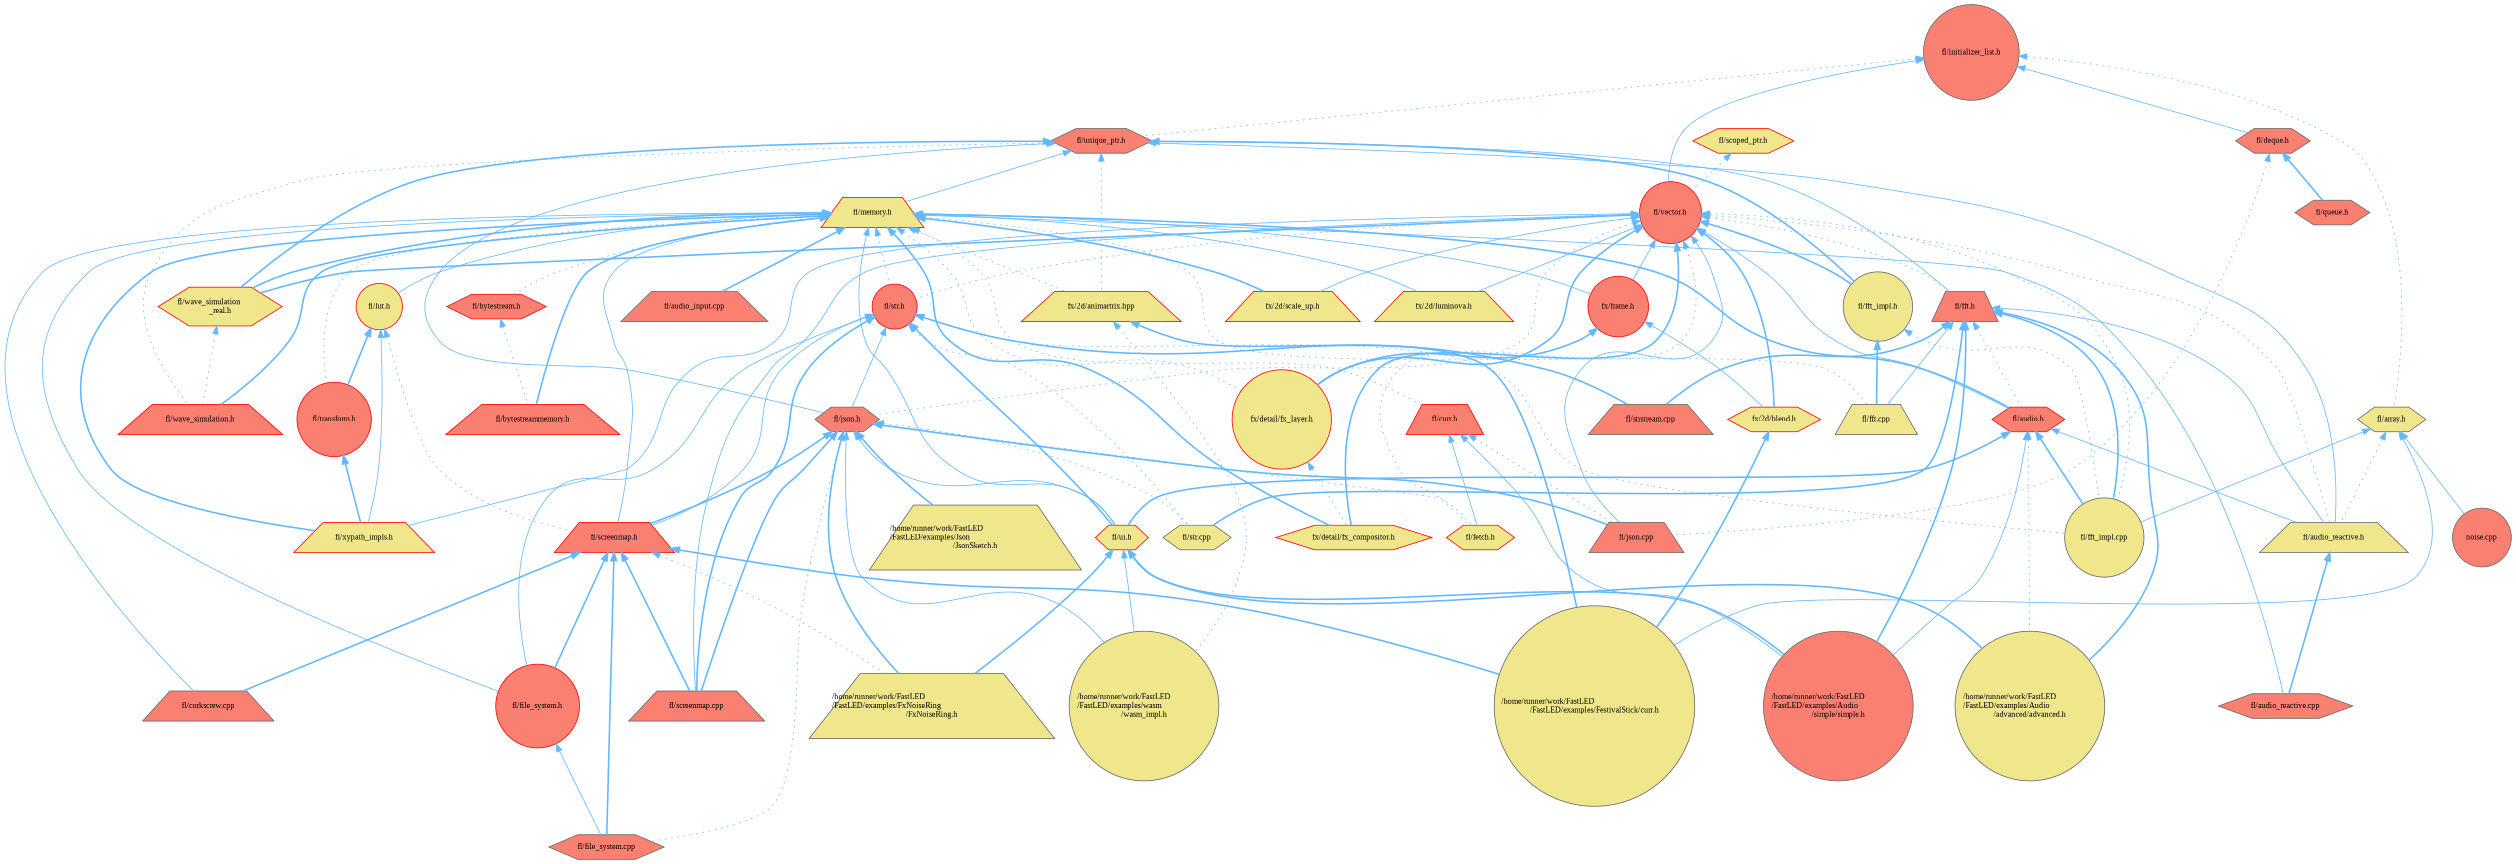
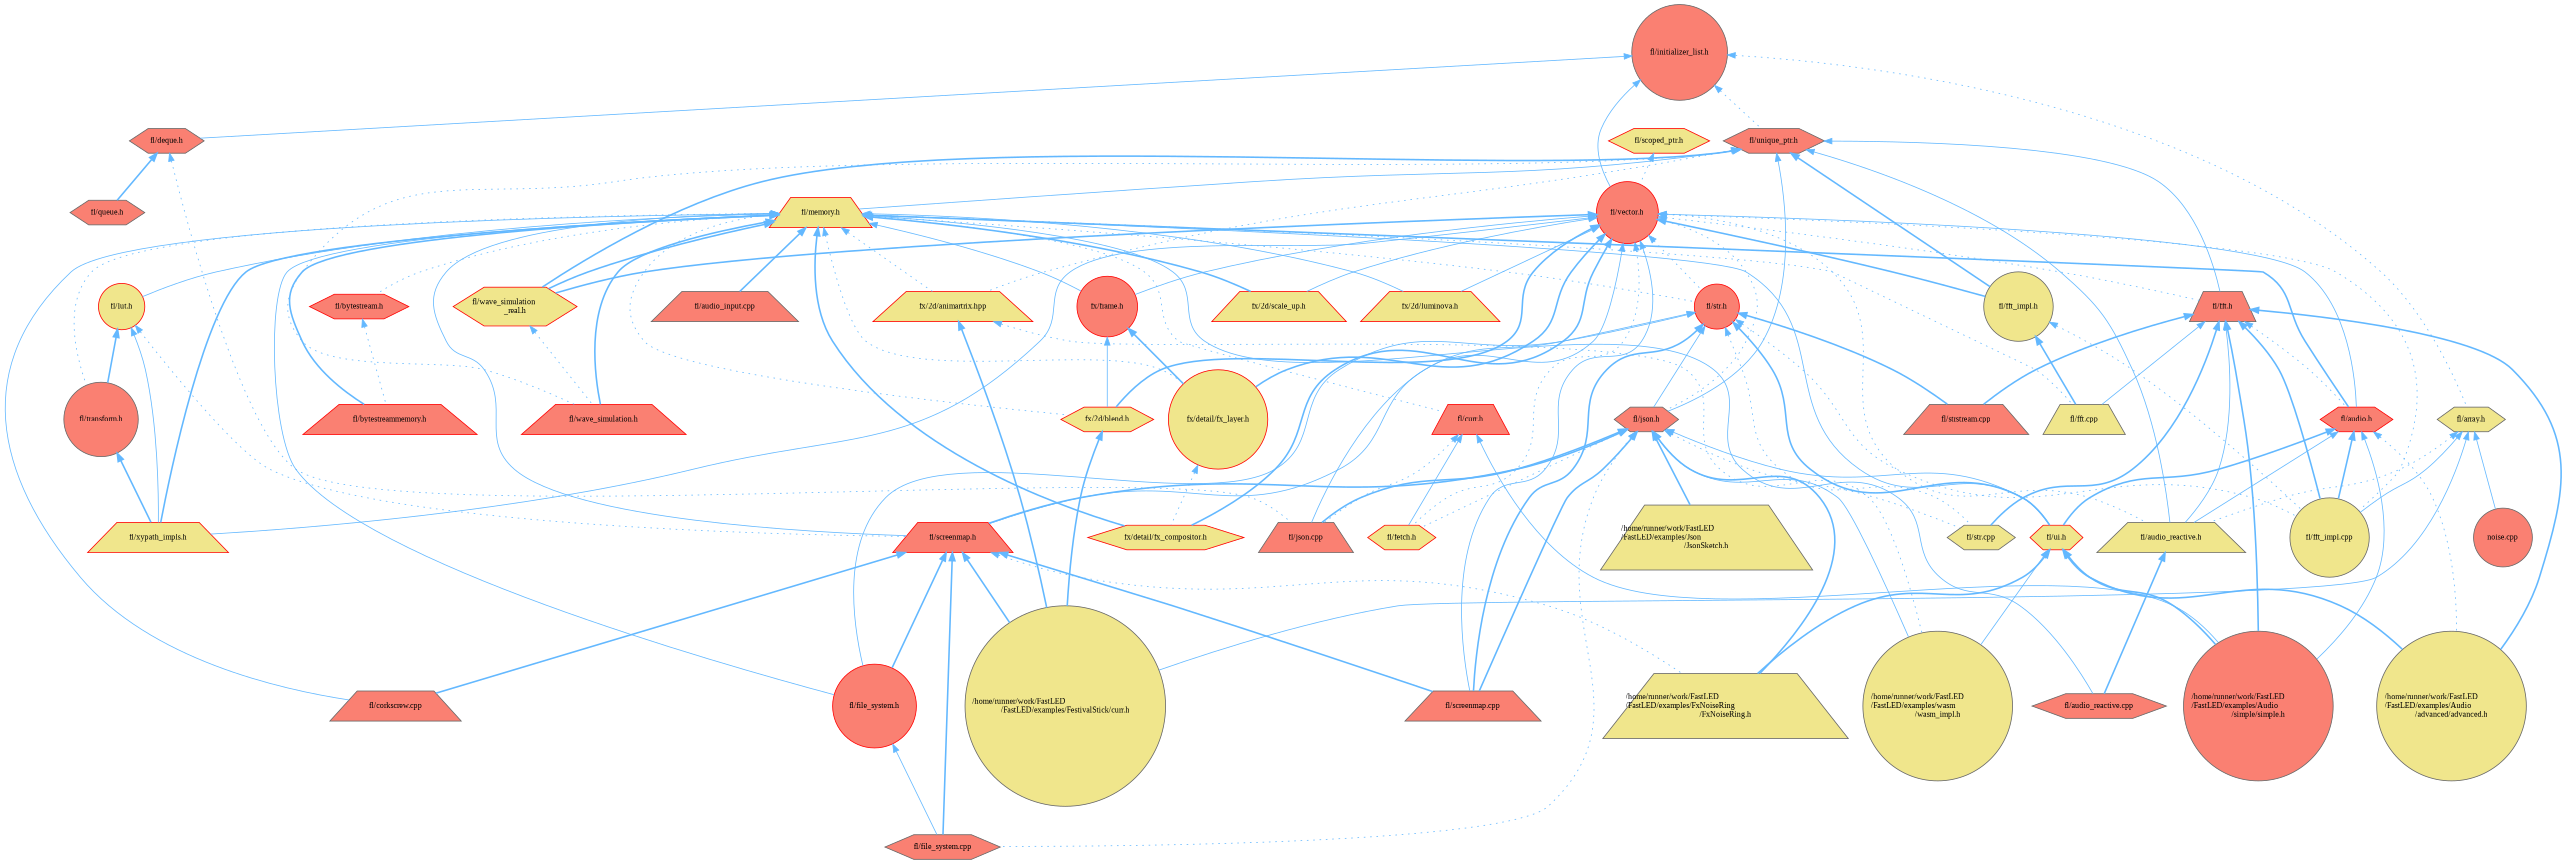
  digraph {
    fontname="Liberation Serif"
    node [color=grey40 fillcolor=salmon fontname="Liberation Serif" fontsize=10 shape=trapezium style=filled]
    edge [color=steelblue1 dir=back fontname="Liberation Serif" fontsize=10 labelfontname=Helvetica labelfontsize=10 style=bold]
    n1 [color=gray40 fontcolor=black height=0.2 label="fl/initializer_list.h" shape=circle width=0.4]
    n2 [fillcolor=khaki height=0.2 label="fl/array.h" shape=hexagon width=0.4]
    n3 [height=0.2 label="fl/deque.h" shape=hexagon width=0.4]
    n4 [height=0.2 label="fl/unique_ptr.h" shape=hexagon width=0.4]
    n5 [color=red height=0.2 label="fl/vector.h" shape=circle width=0.4]
    n6 [fillcolor=khaki height=0.2 label="/home/runner/work/FastLED\l/FastLED/examples/FestivalStick/curr.h" shape=circle width=0.4]
    n7 [fillcolor=khaki height=0.2 label="fl/audio_reactive.h" width=0.4]
    n8 [fillcolor=khaki height=0.2 label="fl/fft_impl.cpp" shape=circle width=0.4]
    n9 [height=0.2 label="noise.cpp" shape=circle width=0.4]
    n10 [height=0.2 label="fl/json.cpp" width=0.4]
    n11 [height=0.2 label="fl/queue.h" shape=hexagon width=0.4]
    n12 [height=0.2 label="fl/fft.h" width=0.4]
    n13 [fillcolor=khaki height=0.2 label="fl/fft_impl.h" shape=circle width=0.4]
    n14 [height=0.2 label="fl/json.h" shape=hexagon width=0.4]
    n15 [color=red fillcolor=khaki height=0.2 label="fl/memory.h" width=0.4]
    n16 [color=red height=0.2 label="fl/wave_simulation.h" width=0.4]
    n17 [color=red fillcolor=khaki height=0.2 label="fl/wave_simulation\l_real.h" shape=hexagon width=0.4]
    n18 [color=red fillcolor=khaki height=0.2 label="fx/2d/animartrix.hpp" width=0.4]
    n19 [color=red height=0.2 label="fl/audio.h" shape=hexagon width=0.4]
    n20 [color=red fillcolor=khaki height=0.2 label="fl/fetch.h" shape=hexagon width=0.4]
    n21 [height=0.2 label="fl/screenmap.cpp" width=0.4]
    n22 [color=red fillcolor=khaki height=0.2 label="fl/xypath_impls.h" width=0.4]
    n23 [color=red height=0.2 label="fl/str.h" shape=circle width=0.4]
    n24 [color=red fillcolor=khaki height=0.2 label="fx/2d/blend.h" shape=hexagon width=0.4]
    n25 [color=red fillcolor=khaki height=0.2 label="fx/2d/luminova.h" width=0.4]
    n26 [color=red fillcolor=khaki height=0.2 label="fx/2d/scale_up.h" width=0.4]
    n27 [color=red fillcolor=khaki height=0.2 label="fx/detail/fx_compositor.h" shape=hexagon width=0.4]
    n28 [color=red fillcolor=khaki height=0.2 label="fx/detail/fx_layer.h" shape=circle width=0.4]
    n29 [color=red height=0.2 label="fx/frame.h" shape=circle width=0.4]
    n30 [height=0.2 label="fl/audio_reactive.cpp" shape=hexagon width=0.4]
    n31 [fillcolor=khaki height=0.2 label="/home/runner/work/FastLED\l/FastLED/examples/Audio\l/advanced/advanced.h" shape=circle width=0.4]
    n32 [height=0.2 label="/home/runner/work/FastLED\l/FastLED/examples/Audio\l/simple/simple.h" shape=circle width=0.4]
    n33 [fillcolor=khaki height=0.2 label="fl/fft.cpp" width=0.4]
    n34 [fillcolor=khaki height=0.2 label="fl/str.cpp" shape=hexagon width=0.4]
    n35 [height=0.2 label="fl/strstream.cpp" width=0.4]
    n36 [color=red fillcolor=khaki height=0.2 label="fl/ui.h" shape=hexagon width=0.4]
    n37 [fillcolor=khaki height=0.2 label="/home/runner/work/FastLED\l/FastLED/examples/FxNoiseRing\l/FxNoiseRing.h" width=0.4]
    n38 [fillcolor=khaki height=0.2 label="/home/runner/work/FastLED\l/FastLED/examples/wasm\l/wasm_impl.h" shape=circle width=0.4]
    n39 [fillcolor=khaki height=0.2 label="/home/runner/work/FastLED\l/FastLED/examples/Json\l/JsonSketch.h" width=0.4]
    n40 [height=0.2 label="fl/file_system.cpp" shape=hexagon width=0.4]
    n41 [color=red height=0.2 label="fl/screenmap.h" width=0.4]
    n42 [height=0.2 label="fl/corkscrew.cpp" width=0.4]
    n43 [color=red height=0.2 label="fl/file_system.h" shape=circle width=0.4]
    n44 [height=0.2 label="fl/audio_input.cpp" width=0.4]
    n45 [color=red height=0.2 label="fl/bytestream.h" shape=hexagon width=0.4]
    n46 [color=red height=0.2 label="fl/bytestreammemory.h" width=0.4]
    n47 [color=red height=0.2 label="fl/curr.h" width=0.4]
    n48 [color=red fillcolor=khaki height=0.2 label="fl/lut.h" shape=circle width=0.4]
-   n49 [color=red height=0.2 label="fl/transform.h" shape=circle width=0.4]
+   n49 [height=0.2 label="fl/transform.h" shape=circle width=0.4]
    n50 [color=red fillcolor=khaki height=0.2 label="fl/scoped_ptr.h" shape=hexagon width=0.4]
    n1 -> n2 [style=dotted]
    n1 -> n3 [style=solid]
    n1 -> n4 [style=dotted]
    n1 -> n5 [style=solid]
    n2 -> n6 [style=solid]
    n2 -> n7 [style=dotted]
    n2 -> n8 [style=solid]
    n2 -> n9 [style=solid]
    n3 -> n10 [style=dotted]
    n3 -> n11
    n4 -> n7 [style=solid]
    n4 -> n12 [style=solid]
    n4 -> n13
    n4 -> n14 [style=solid]
    n4 -> n15 [style=solid]
    n4 -> n16 [style=dotted]
    n4 -> n17
    n4 -> n18 [style=dotted]
    n5 -> n7 [style=dotted]
    n5 -> n8 [style=dotted]
    n5 -> n10 [style=solid]
    n5 -> n12 [style=dotted]
    n5 -> n13
    n5 -> n14 [style=dotted]
    n5 -> n17
    n5 -> n19 [style=solid]
    n5 -> n20 [style=dotted]
    n5 -> n21 [style=solid]
    n5 -> n22 [style=solid]
    n5 -> n23 [style=dotted]
    n5 -> n24
    n5 -> n25 [style=solid]
    n5 -> n26 [style=solid]
    n5 -> n27
    n5 -> n28
    n5 -> n29 [style=solid]
    n7 -> n30
    n12 -> n7 [style=solid]
    n12 -> n8
    n12 -> n19 [style=dotted]
    n12 -> n31
    n12 -> n32
    n12 -> n33 [style=solid]
    n12 -> n34
    n12 -> n35
    n13 -> n8 [style=dotted]
    n13 -> n33
    n14 -> n10
    n14 -> n20 [style=dotted]
    n14 -> n21
    n14 -> n34 [style=dotted]
    n14 -> n36 [style=solid]
    n14 -> n37
    n14 -> n38 [style=solid]
    n14 -> n39
    n14 -> n40 [style=dotted]
    n14 -> n41
    n15 -> n16
    n15 -> n17
    n15 -> n18 [style=dotted]
    n15 -> n19
    n15 -> n22
    n15 -> n23 [style=dotted]
+   n15 -> n24 [style=dotted]
    n15 -> n25 [style=solid]
    n15 -> n26
    n15 -> n27
    n15 -> n28 [style=dotted]
    n15 -> n29 [style=solid]
    n15 -> n30 [style=solid]
    n15 -> n33 [style=dotted]
    n15 -> n36 [style=solid]
    n15 -> n41 [style=solid]
    n15 -> n42 [style=solid]
    n15 -> n43 [style=solid]
    n15 -> n44
    n15 -> n45 [style=dotted]
    n15 -> n46
    n15 -> n47 [style=dotted]
    n15 -> n48 [style=solid]
    n15 -> n49 [style=dotted]
    n17 -> n16 [style=dotted]
    n18 -> n6
    n18 -> n38 [style=dotted]
    n19 -> n7 [style=solid]
    n19 -> n8
    n19 -> n31 [style=dotted]
    n19 -> n32 [style=solid]
    n19 -> n36
    n23 -> n8 [style=dotted]
    n23 -> n14 [style=solid]
    n23 -> n21
    n23 -> n34 [style=dotted]
    n23 -> n35
    n23 -> n36
    n23 -> n41 [style=solid]
    n23 -> n43 [style=solid]
    n24 -> n6
    n28 -> n27 [style=dotted]
    n29 -> n24 [style=solid]
    n29 -> n28
    n36 -> n31
    n36 -> n32
    n36 -> n37
    n36 -> n38 [style=solid]
    n41 -> n6
    n41 -> n21
    n41 -> n37 [style=dotted]
    n41 -> n40
    n41 -> n42
    n41 -> n43
    n43 -> n40 [style=solid]
    n45 -> n46 [style=dotted]
    n47 -> n10 [style=dotted]
    n47 -> n20 [style=solid]
    n47 -> n32 [style=solid]
    n48 -> n22 [style=solid]
    n48 -> n41 [style=dotted]
    n48 -> n49
    n49 -> n22
    n50 -> n5 [style=dotted]
  }
